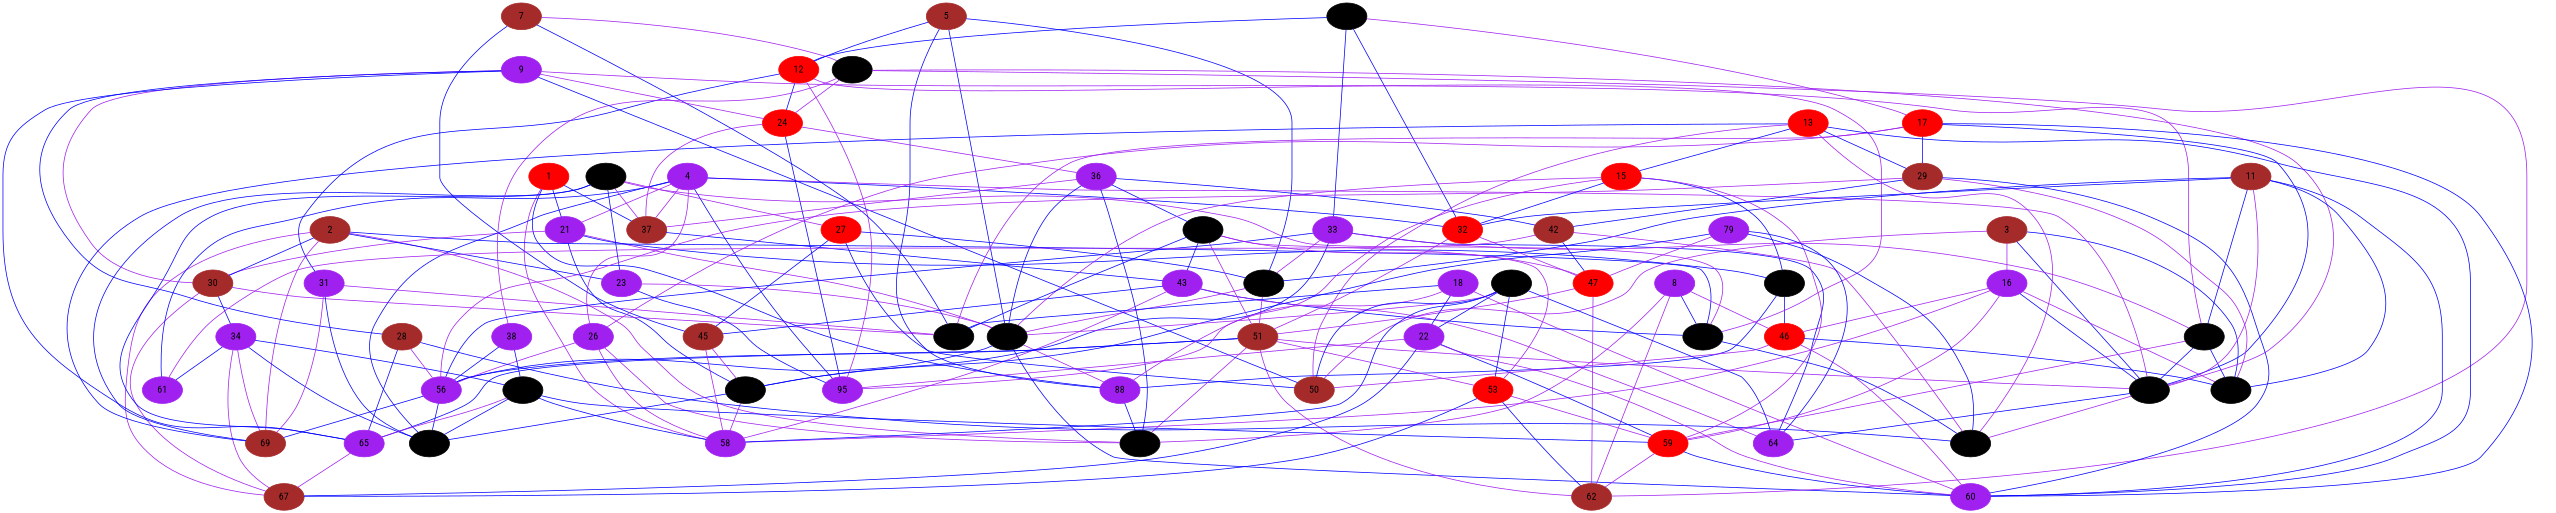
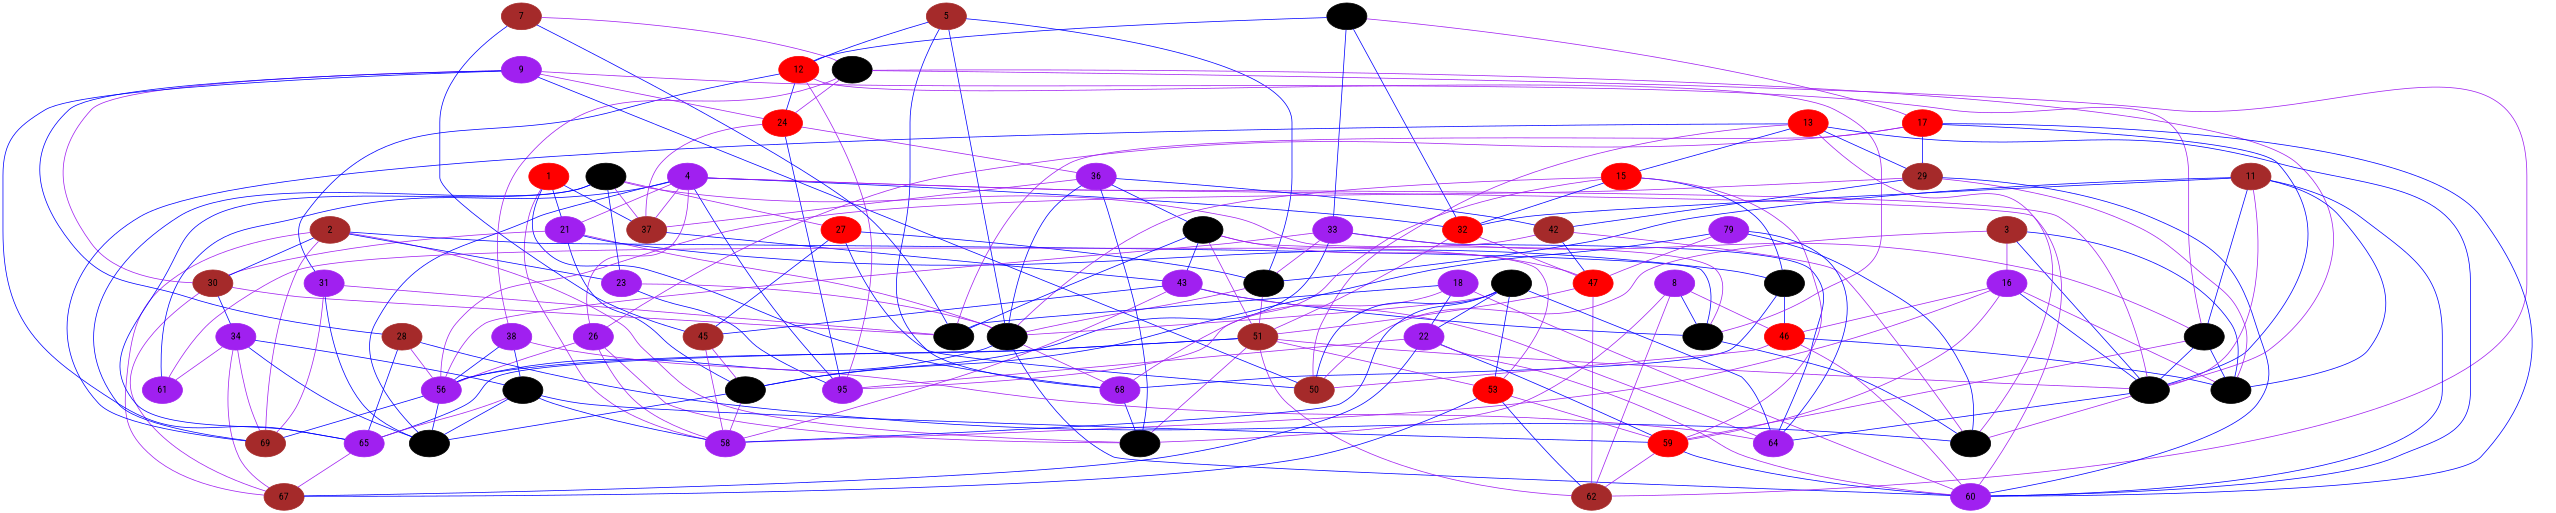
  graph {
    fontname="Roboto Condensed"
    node [color=purple fontname="Roboto Condensed" style=filled]
    edge [color=blue fontname="Roboto Condensed" weight=1.0]
    1 [color=red]
    21
    37 [color=brown]
    58
-   68 [label=88]
+   68
    30 [color=brown]
    55 [color=black]
    25 [color=black]
    54 [color=black]
    43
    70 [color=black]
    2 [color=brown]
    23
    44 [color=black]
    67 [color=brown]
    69 [color=brown]
    n17 [label=95]
    49 [color=black]
    34
    63 [color=black]
    3 [color=brown]
    16
    50 [color=brown]
    52 [color=black]
    57 [color=black]
    46 [color=red]
    59 [color=red]
    64
    4
    26
    32 [color=red]
    60
    61
    66 [color=black]
    56
    47 [color=red]
    51 [color=brown]
    5 [color=brown]
    12 [color=red]
    40 [color=black]
    24 [color=red]
    31
    6 [color=black]
    27 [color=red]
    65
    45 [color=brown]
    7 [color=brown]
    14 [color=black]
    62 [color=brown]
    38
    8
    9
    28 [color=brown]
    39 [color=black]
    36
    10 [color=black]
    17 [color=red]
    33
    29 [color=brown]
    11 [color=brown]
    13 [color=red]
    15 [color=red]
    42 [color=brown]
    48 [color=black]
    18
    22
    n67 [label=79]
    20 [color=black]
    53 [color=red]
    41 [color=black]
    1 -- 21
    1 -- 37
    1 -- 58 [color=purple]
    1 -- 68
    21 -- 30 [color=purple]
    21 -- 55 [color=purple]
    21 -- 25
    21 -- 54
    37 -- 43
    68 -- 70
    30 -- 67 [color=purple]
    30 -- 49 [color=purple]
    30 -- 34
    55 -- 68 [color=purple]
    55 -- 60
    55 -- 56
    25 -- 68
    25 -- 46
    54 -- 58 [color=purple]
    54 -- 66
    43 -- 58 [color=purple]
    43 -- 44
    43 -- 64 [color=purple]
    43 -- 45
    2 -- 30
    2 -- 70 [color=purple]
    2 -- 23
    2 -- 44
    2 -- 67 [color=purple]
    2 -- 69 [color=purple]
    23 -- 55 [color=purple]
    23 -- n17
    44 -- 63
    34 -- 67 [color=purple]
    34 -- 69 [color=purple]
-   34 -- 61
+   34 -- 61 [color=purple]
    34 -- 66
    34 -- 48
    3 -- 16 [color=purple]
    3 -- 50 [color=purple]
    3 -- 52
    3 -- 57
    16 -- 58 [color=purple]
    16 -- 52 [color=purple]
    16 -- 57
    16 -- 46 [color=purple]
    16 -- 59 [color=purple]
    57 -- 63 [color=purple]
    57 -- 64
    46 -- 50 [color=purple]
    46 -- 52
    46 -- 60 [color=purple]
    59 -- 60
    59 -- 62 [color=purple]
    4 -- 21 [color=purple]
    4 -- 37 [color=purple]
    4 -- n17
    4 -- 57 [color=purple]
    4 -- 26 [color=purple weight=2.0]
    4 -- 32
+   4 -- 60 [color=purple]
    4 -- 61
    4 -- 66
    26 -- 58 [color=purple]
    26 -- 70 [color=purple]
    26 -- 56 [color=purple]
    32 -- 47 [color=purple]
    32 -- 51 [color=purple]
    56 -- 69
    56 -- 66
    47 -- 51 [color=purple]
    47 -- 62 [color=purple]
    51 -- 70 [color=purple]
    51 -- 57 [color=purple]
    51 -- 56
    51 -- 65
    51 -- 62 [color=purple]
    51 -- 53 [color=purple]
    5 -- 68
    5 -- 55
    5 -- 12
    5 -- 40
    12 -- 44 [color=purple]
    12 -- n17 [color=purple]
    12 -- 24
    12 -- 31
    40 -- 55 [color=purple]
    40 -- 51 [color=purple]
    24 -- 37 [color=purple]
    24 -- n17
    24 -- 36 [color=purple]
    31 -- 69 [color=purple]
    31 -- 49 [color=purple]
    31 -- 66
    6 -- 37 [color=purple]
    6 -- 23
    6 -- 44 [color=purple]
    6 -- 69
    6 -- 27 [color=purple]
    6 -- 65
    27 -- 50
    27 -- 40
    27 -- 45
    65 -- 67 [color=purple]
    45 -- 58 [color=purple]
    45 -- 54 [color=purple]
    7 -- 49
    7 -- 45 [weight=2.0]
    7 -- 14 [color=purple]
    14 -- 57 [color=purple]
    14 -- 24 [color=purple]
    14 -- 62 [color=purple]
    14 -- 38 [color=purple weight=2.0]
+   38 -- 64 [color=purple]
    38 -- 56 [weight=2.0]
    38 -- 48
    8 -- 70 [color=purple]
    8 -- 44
    8 -- 46 [color=purple]
    8 -- 62 [color=purple]
    9 -- 30 [color=purple]
    9 -- 50
    9 -- 24 [color=purple]
    9 -- 65
    9 -- 28
    9 -- 39 [color=purple]
    28 -- 63
    28 -- 56 [color=purple]
    28 -- 65
    39 -- 52
    39 -- 57
    39 -- 59 [color=purple]
    36 -- 37 [color=purple]
    36 -- 55
    36 -- 70
    36 -- 42
    36 -- 41
    10 -- 32
    10 -- 12
    10 -- 17 [color=purple]
    10 -- 33
    17 -- 49 [color=purple]
    17 -- 57
    17 -- 26 [color=purple]
    17 -- 60
    17 -- 29
    33 -- 54
    33 -- 64
-   33 -- 56
+   33 -- 56 [color=purple]
    33 -- 40 [color=purple]
    33 -- 39 [color=purple]
    29 -- 52 [color=purple]
    29 -- 60
    29 -- 56 [color=purple]
    29 -- 42
    11 -- 52
    11 -- 57 [color=purple]
    11 -- 32
    11 -- 60
    11 -- 40
    11 -- 39
    13 -- 69
    13 -- 63 [color=purple]
    13 -- 50 [color=purple]
    13 -- 60
    13 -- 29
    13 -- 15
    15 -- 68 [color=purple]
    15 -- 55 [color=purple]
    15 -- 25
    15 -- 59 [color=purple]
    15 -- 32
    42 -- 63 [color=purple]
    42 -- 61 [color=purple weight=2.0]
    42 -- 47
    48 -- 58
    48 -- 59
    48 -- 66
    48 -- 65 [color=purple]
    18 -- n17 [color=purple]
    18 -- 49
    18 -- 60 [color=purple]
    18 -- 22
    22 -- 67
    22 -- n17 [color=purple]
    22 -- 59
    22 -- 60 [color=purple]
    n67 -- 54
    n67 -- 63
    n67 -- 64
    n67 -- 47 [color=purple]
    20 -- 58
    20 -- 55 [color=purple]
    20 -- 50
    20 -- 64
    20 -- 22
    20 -- 53
    53 -- 67
    53 -- 59 [color=purple]
    53 -- 62
    41 -- 43
    41 -- 49
    41 -- 47 [color=purple]
    41 -- 51 [color=purple]
    41 -- 53 [color=purple]
  }
